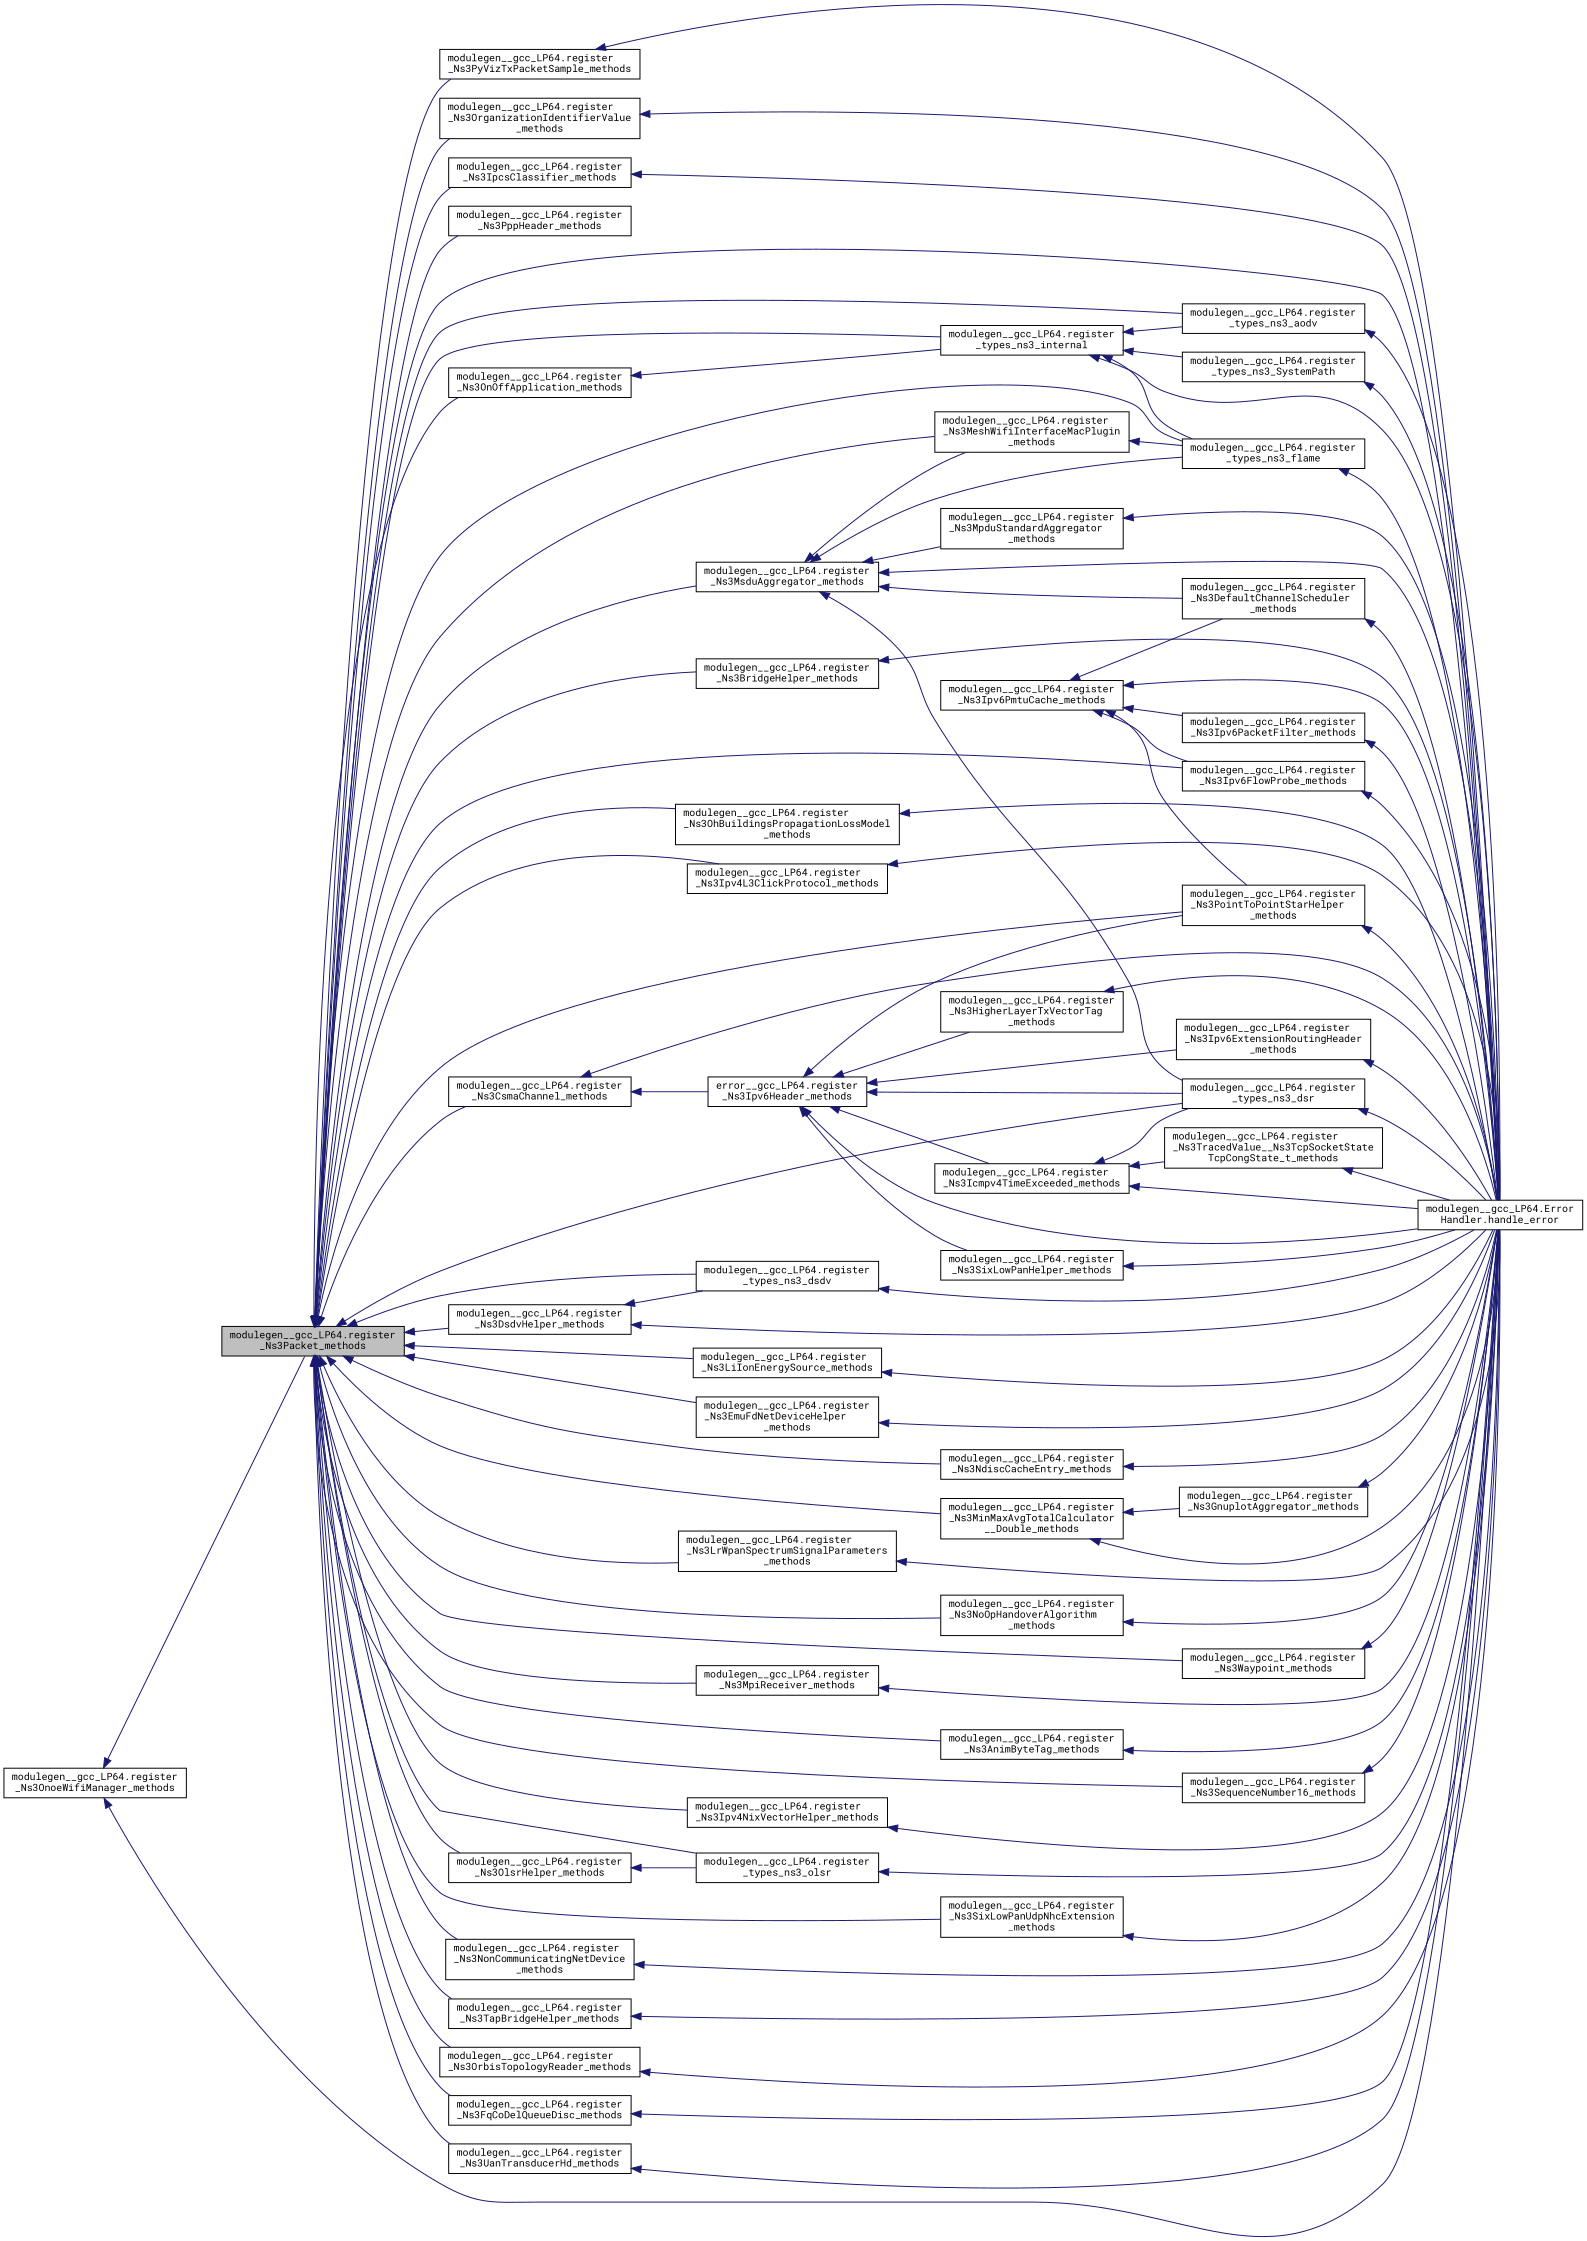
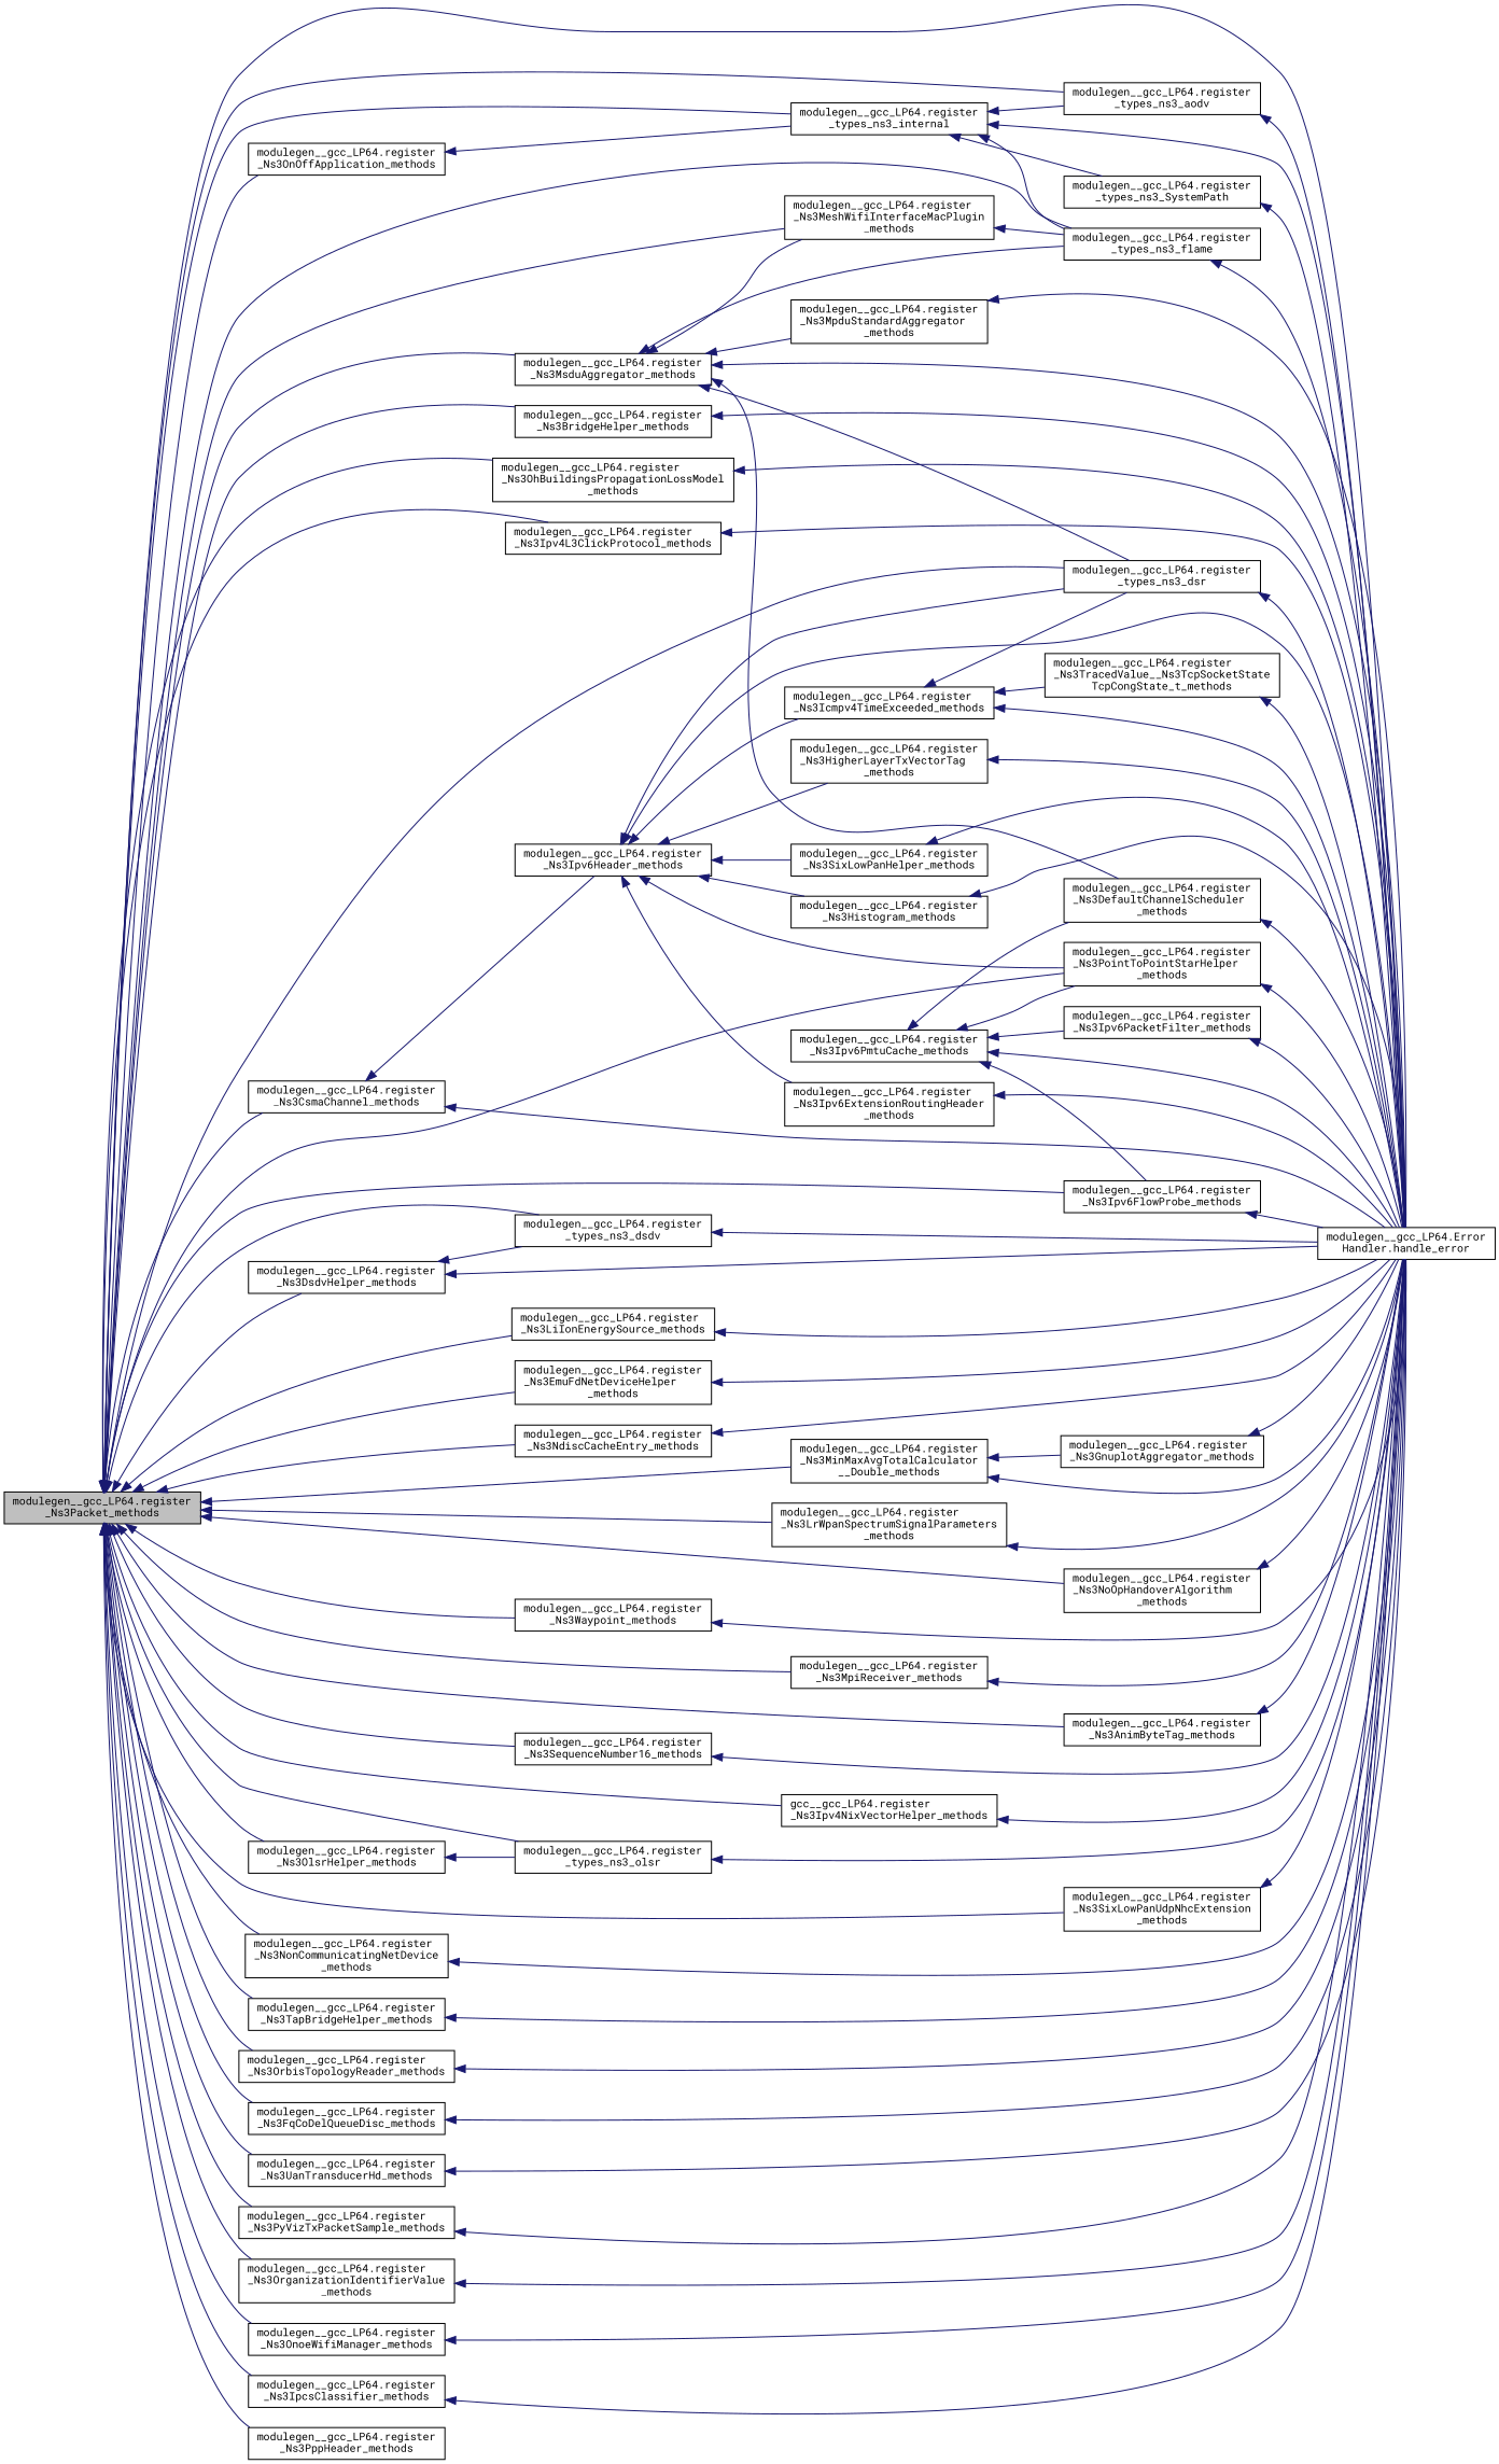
  digraph {
    fontname="Roboto Mono"
    rankdir=LR
    node [color=black fillcolor=white fontname="Roboto Mono" fontsize=10 shape=record style=filled]
    edge [color=midnightblue dir=back fontname="Roboto Mono" fontsize=10 labelfontname=Helvetica labelfontsize=10 style=solid]
    n1 [fillcolor=grey75 fontcolor=black height=0.2 label="modulegen__gcc_LP64.register\l_Ns3Packet_methods" width=0.4]
    n2 [height=0.2 label="modulegen__gcc_LP64.register\l_types_ns3_aodv" width=0.4]
    n3 [height=0.2 label="modulegen__gcc_LP64.Error\lHandler.handle_error" width=0.4]
    n4 [height=0.2 label="modulegen__gcc_LP64.register\l_types_ns3_internal" width=0.4]
    n5 [height=0.2 label="modulegen__gcc_LP64.register\l_types_ns3_dsr" width=0.4]
    n6 [height=0.2 label="modulegen__gcc_LP64.register\l_types_ns3_flame" width=0.4]
    n7 [height=0.2 label="modulegen__gcc_LP64.register\l_Ns3OnOffApplication_methods" width=0.4]
    n8 [height=0.2 label="modulegen__gcc_LP64.register\l_Ns3BridgeHelper_methods" width=0.4]
    n9 [height=0.2 label="modulegen__gcc_LP64.register\l_Ns3OhBuildingsPropagationLossModel\l_methods" width=0.4]
    n10 [height=0.2 label="modulegen__gcc_LP64.register\l_Ns3Ipv4L3ClickProtocol_methods" width=0.4]
    n11 [height=0.2 label="modulegen__gcc_LP64.register\l_Ns3CsmaChannel_methods" width=0.4]
    n12 [height=0.2 label="modulegen__gcc_LP64.register\l_Ns3PointToPointStarHelper\l_methods" width=0.4]
    n13 [height=0.2 label="modulegen__gcc_LP64.register\l_Ns3Ipv6FlowProbe_methods" width=0.4]
    n14 [height=0.2 label="modulegen__gcc_LP64.register\l_types_ns3_dsdv" width=0.4]
    n15 [height=0.2 label="modulegen__gcc_LP64.register\l_Ns3DsdvHelper_methods" width=0.4]
    n16 [height=0.2 label="modulegen__gcc_LP64.register\l_Ns3MsduAggregator_methods" width=0.4]
    n17 [height=0.2 label="modulegen__gcc_LP64.register\l_Ns3MeshWifiInterfaceMacPlugin\l_methods" width=0.4]
    n18 [height=0.2 label="modulegen__gcc_LP64.register\l_Ns3LiIonEnergySource_methods" width=0.4]
    n19 [height=0.2 label="modulegen__gcc_LP64.register\l_Ns3EmuFdNetDeviceHelper\l_methods" width=0.4]
    n20 [height=0.2 label="modulegen__gcc_LP64.register\l_Ns3NdiscCacheEntry_methods" width=0.4]
    n21 [height=0.2 label="modulegen__gcc_LP64.register\l_Ns3MinMaxAvgTotalCalculator\l__Double_methods" width=0.4]
    n22 [height=0.2 label="modulegen__gcc_LP64.register\l_Ns3LrWpanSpectrumSignalParameters\l_methods" width=0.4]
    n23 [height=0.2 label="modulegen__gcc_LP64.register\l_Ns3NoOpHandoverAlgorithm\l_methods" width=0.4]
    n24 [height=0.2 label="modulegen__gcc_LP64.register\l_Ns3Waypoint_methods" width=0.4]
    n25 [height=0.2 label="modulegen__gcc_LP64.register\l_Ns3MpiReceiver_methods" width=0.4]
    n26 [height=0.2 label="modulegen__gcc_LP64.register\l_Ns3AnimByteTag_methods" width=0.4]
    n27 [height=0.2 label="modulegen__gcc_LP64.register\l_Ns3SequenceNumber16_methods" width=0.4]
-   n28 [height=0.2 label="modulegen__gcc_LP64.register\l_Ns3Ipv4NixVectorHelper_methods" width=0.4]
+   n28 [height=0.2 label="gcc__gcc_LP64.register\l_Ns3Ipv4NixVectorHelper_methods" width=0.4]
    n29 [height=0.2 label="modulegen__gcc_LP64.register\l_types_ns3_olsr" width=0.4]
    n30 [height=0.2 label="modulegen__gcc_LP64.register\l_Ns3OlsrHelper_methods" width=0.4]
    n31 [height=0.2 label="modulegen__gcc_LP64.register\l_Ns3PppHeader_methods" width=0.4]
    n32 [height=0.2 label="modulegen__gcc_LP64.register\l_Ns3SixLowPanUdpNhcExtension\l_methods" width=0.4]
    n33 [height=0.2 label="modulegen__gcc_LP64.register\l_Ns3NonCommunicatingNetDevice\l_methods" width=0.4]
    n34 [height=0.2 label="modulegen__gcc_LP64.register\l_Ns3TapBridgeHelper_methods" width=0.4]
    n35 [height=0.2 label="modulegen__gcc_LP64.register\l_Ns3OrbisTopologyReader_methods" width=0.4]
    n36 [height=0.2 label="modulegen__gcc_LP64.register\l_Ns3FqCoDelQueueDisc_methods" width=0.4]
    n37 [height=0.2 label="modulegen__gcc_LP64.register\l_Ns3UanTransducerHd_methods" width=0.4]
    n38 [height=0.2 label="modulegen__gcc_LP64.register\l_Ns3PyVizTxPacketSample_methods" width=0.4]
    n39 [height=0.2 label="modulegen__gcc_LP64.register\l_Ns3OrganizationIdentifierValue\l_methods" width=0.4]
    n40 [height=0.2 label="modulegen__gcc_LP64.register\l_Ns3OnoeWifiManager_methods" width=0.4]
    n41 [height=0.2 label="modulegen__gcc_LP64.register\l_Ns3IpcsClassifier_methods" width=0.4]
    n42 [height=0.2 label="modulegen__gcc_LP64.register\l_types_ns3_SystemPath" width=0.4]
-   n43 [height=0.2 label="error__gcc_LP64.register\l_Ns3Ipv6Header_methods" width=0.4]
+   n43 [height=0.2 label="modulegen__gcc_LP64.register\l_Ns3Ipv6Header_methods" width=0.4]
    n44 [height=0.2 label="modulegen__gcc_LP64.register\l_Ns3Ipv6PmtuCache_methods" width=0.4]
    n45 [height=0.2 label="modulegen__gcc_LP64.register\l_Ns3Ipv6PacketFilter_methods" width=0.4]
    n46 [height=0.2 label="modulegen__gcc_LP64.register\l_Ns3DefaultChannelScheduler\l_methods" width=0.4]
    n47 [height=0.2 label="modulegen__gcc_LP64.register\l_Ns3MpduStandardAggregator\l_methods" width=0.4]
    n48 [height=0.2 label="modulegen__gcc_LP64.register\l_Ns3GnuplotAggregator_methods" width=0.4]
    n49 [height=0.2 label="modulegen__gcc_LP64.register\l_Ns3Icmpv4TimeExceeded_methods" width=0.4]
+   n50 [height=0.2 label="modulegen__gcc_LP64.register\l_Ns3Histogram_methods" width=0.4]
    n51 [height=0.2 label="modulegen__gcc_LP64.register\l_Ns3Ipv6ExtensionRoutingHeader\l_methods" width=0.4]
    n52 [height=0.2 label="modulegen__gcc_LP64.register\l_Ns3SixLowPanHelper_methods" width=0.4]
    n53 [height=0.2 label="modulegen__gcc_LP64.register\l_Ns3HigherLayerTxVectorTag\l_methods" width=0.4]
    n54 [height=0.2 label="modulegen__gcc_LP64.register\l_Ns3TracedValue__Ns3TcpSocketState\lTcpCongState_t_methods" width=0.4]
    n1 -> n2
    n1 -> n3
    n1 -> n4
    n1 -> n5
    n1 -> n6
    n1 -> n7
    n1 -> n8
    n1 -> n9
    n1 -> n10
    n1 -> n11
    n1 -> n12
    n1 -> n13
    n1 -> n14
    n1 -> n15
    n1 -> n16
    n1 -> n17
    n1 -> n18
    n1 -> n19
    n1 -> n20
    n1 -> n21
    n1 -> n22
    n1 -> n23
    n1 -> n24
    n1 -> n25
    n1 -> n26
    n1 -> n27
    n1 -> n28
    n1 -> n29
    n1 -> n30
    n1 -> n31
    n1 -> n32
    n1 -> n33
    n1 -> n34
    n1 -> n35
    n1 -> n36
    n1 -> n37
    n1 -> n38
    n1 -> n39
-   n40 -> n1
+   n1 -> n40
    n1 -> n41
    n2 -> n3
    n4 -> n2
    n4 -> n3
    n4 -> n6
    n4 -> n42
    n5 -> n3
    n6 -> n3
    n7 -> n4
    n8 -> n3
    n9 -> n3
    n10 -> n3
    n11 -> n3
    n11 -> n43
    n12 -> n3
    n13 -> n3
    n14 -> n3
    n15 -> n3
    n15 -> n14
    n16 -> n3
    n16 -> n5
    n16 -> n6
    n16 -> n17
    n16 -> n46
    n16 -> n47
    n17 -> n6
    n18 -> n3
    n19 -> n3
    n20 -> n3
    n21 -> n3
    n21 -> n48
    n22 -> n3
    n23 -> n3
    n24 -> n3
    n25 -> n3
    n26 -> n3
    n27 -> n3
    n28 -> n3
    n29 -> n3
    n30 -> n29
    n32 -> n3
    n33 -> n3
    n34 -> n3
    n35 -> n3
    n36 -> n3
    n37 -> n3
    n38 -> n3
    n39 -> n3
    n40 -> n3
    n41 -> n3
    n42 -> n3
    n43 -> n3
    n43 -> n5
    n43 -> n12
    n43 -> n49
+   n43 -> n50
    n43 -> n51
    n43 -> n52
    n43 -> n53
    n44 -> n3
    n44 -> n12
    n44 -> n13
    n44 -> n45
    n44 -> n46
    n45 -> n3
    n46 -> n3
    n47 -> n3
    n48 -> n3
    n49 -> n3
    n49 -> n5
    n49 -> n54
+   n50 -> n3
    n51 -> n3
    n52 -> n3
    n53 -> n3
    n54 -> n3
  }
